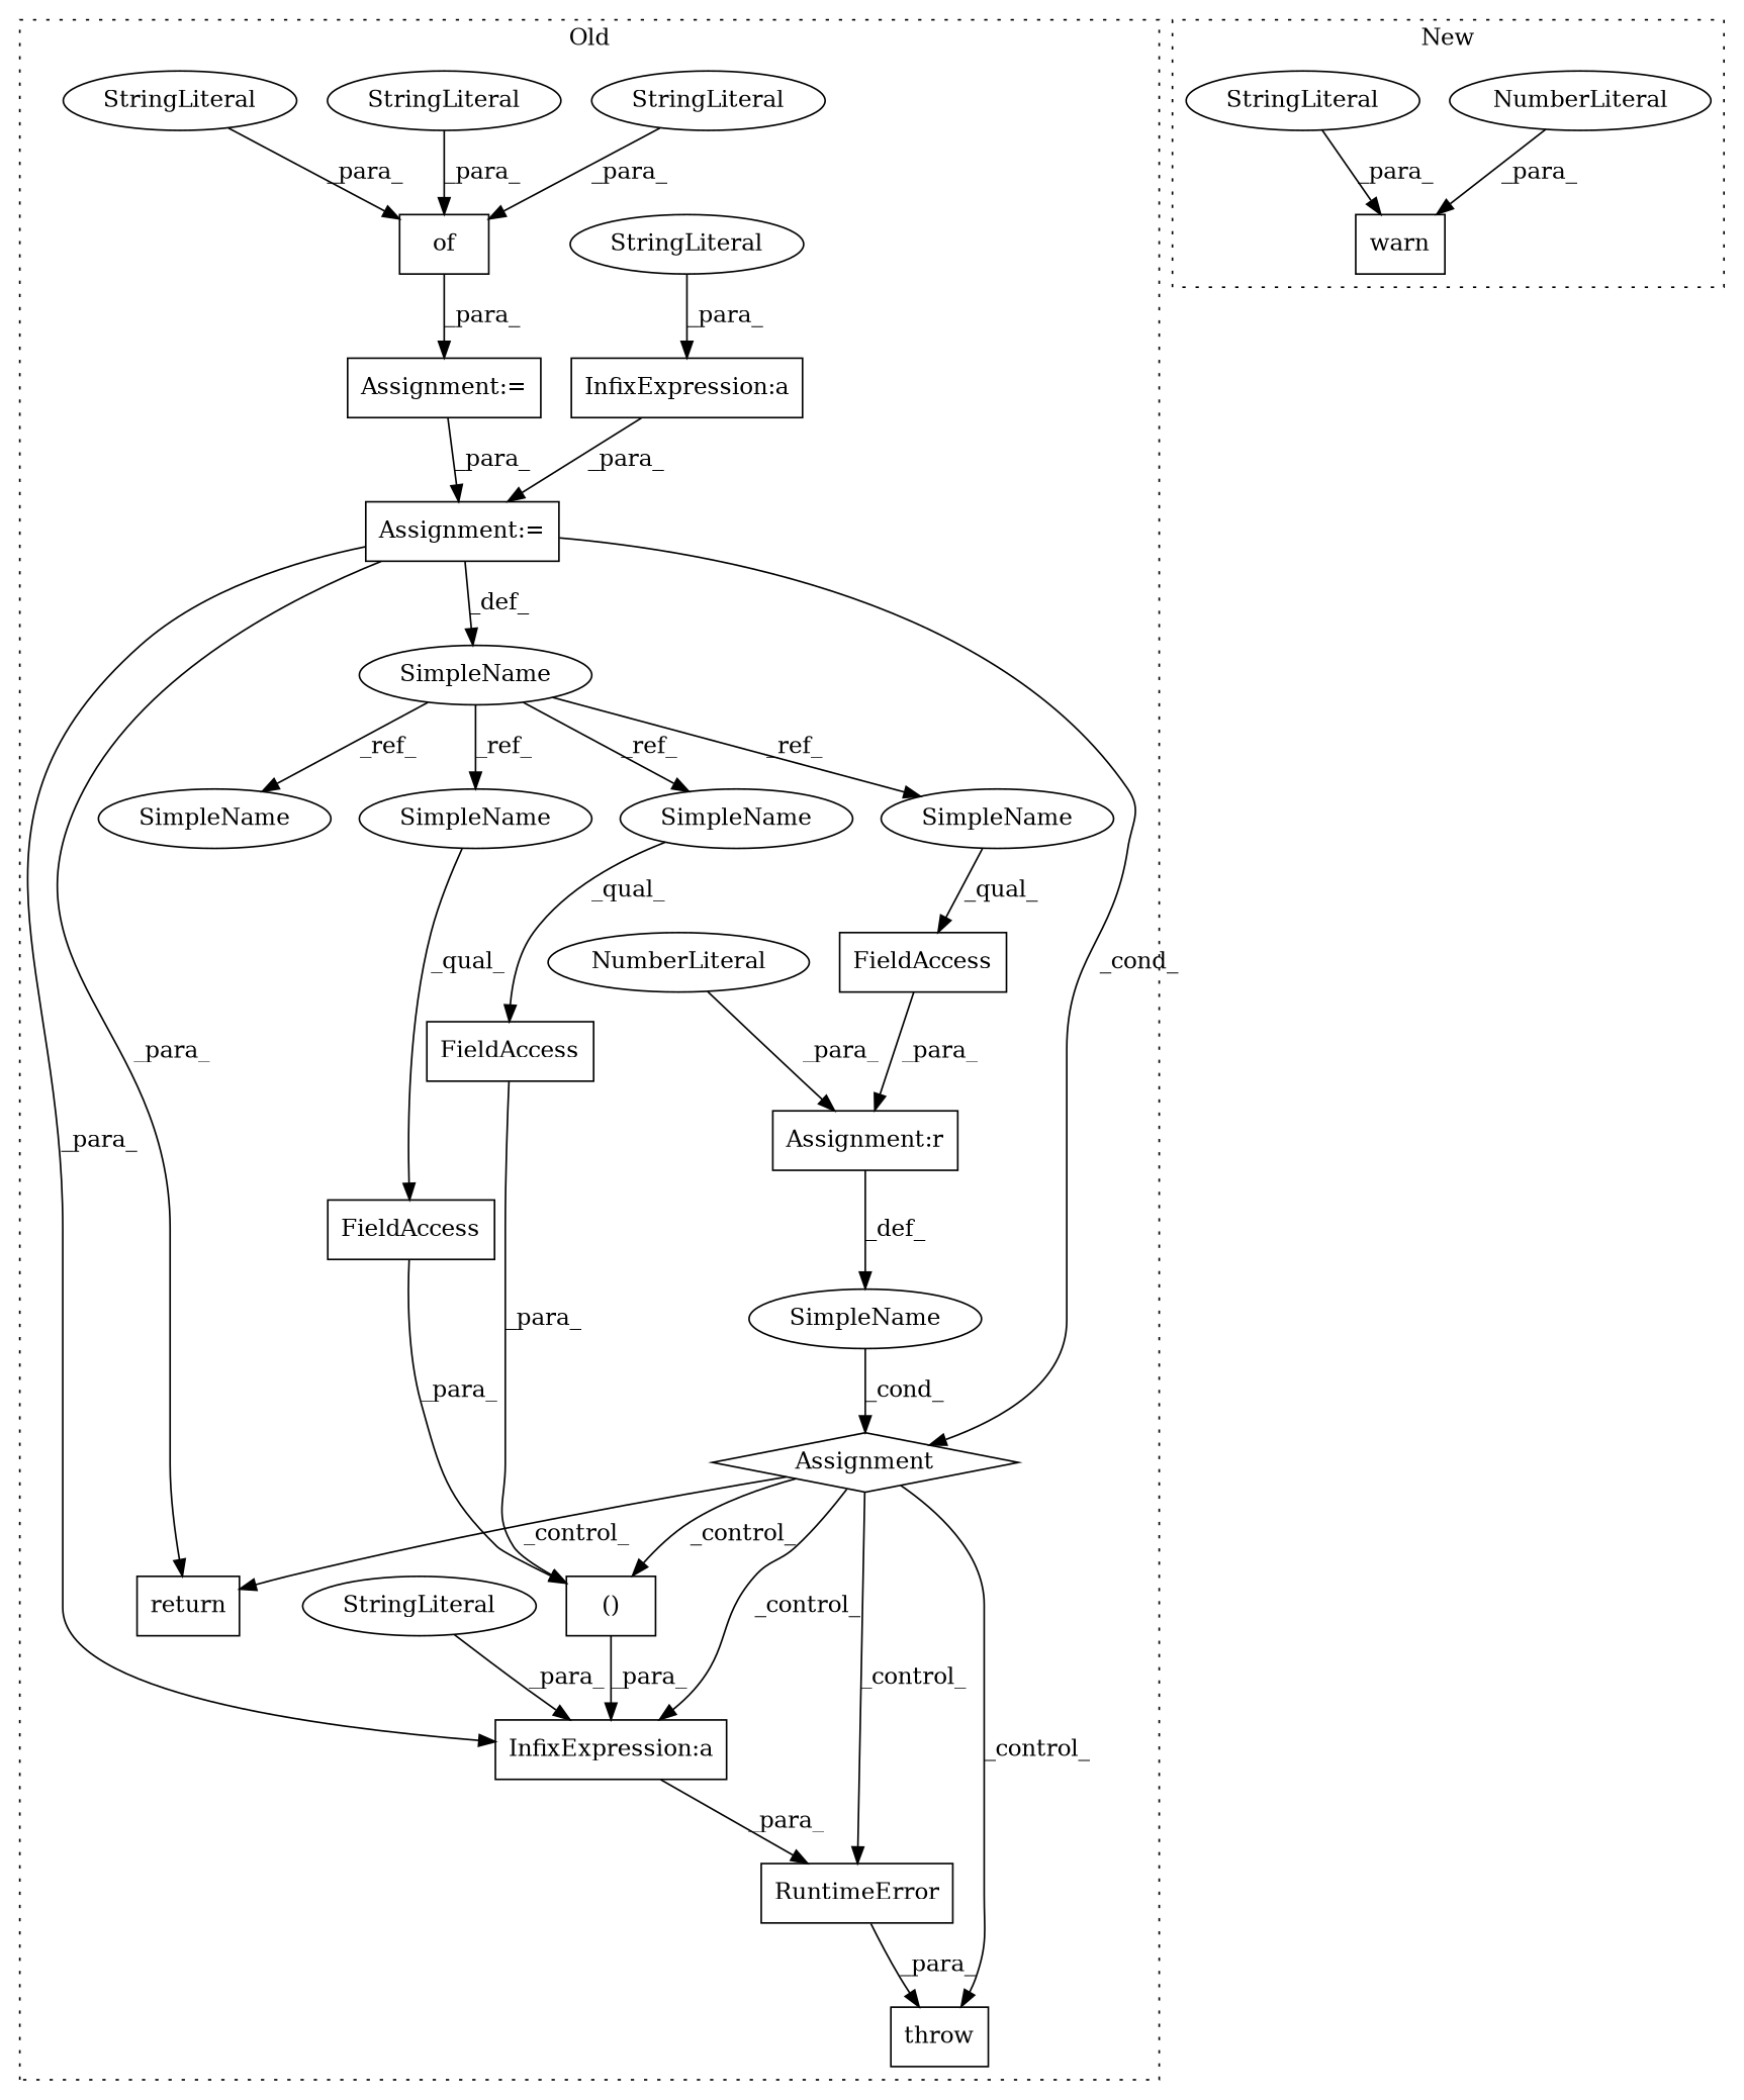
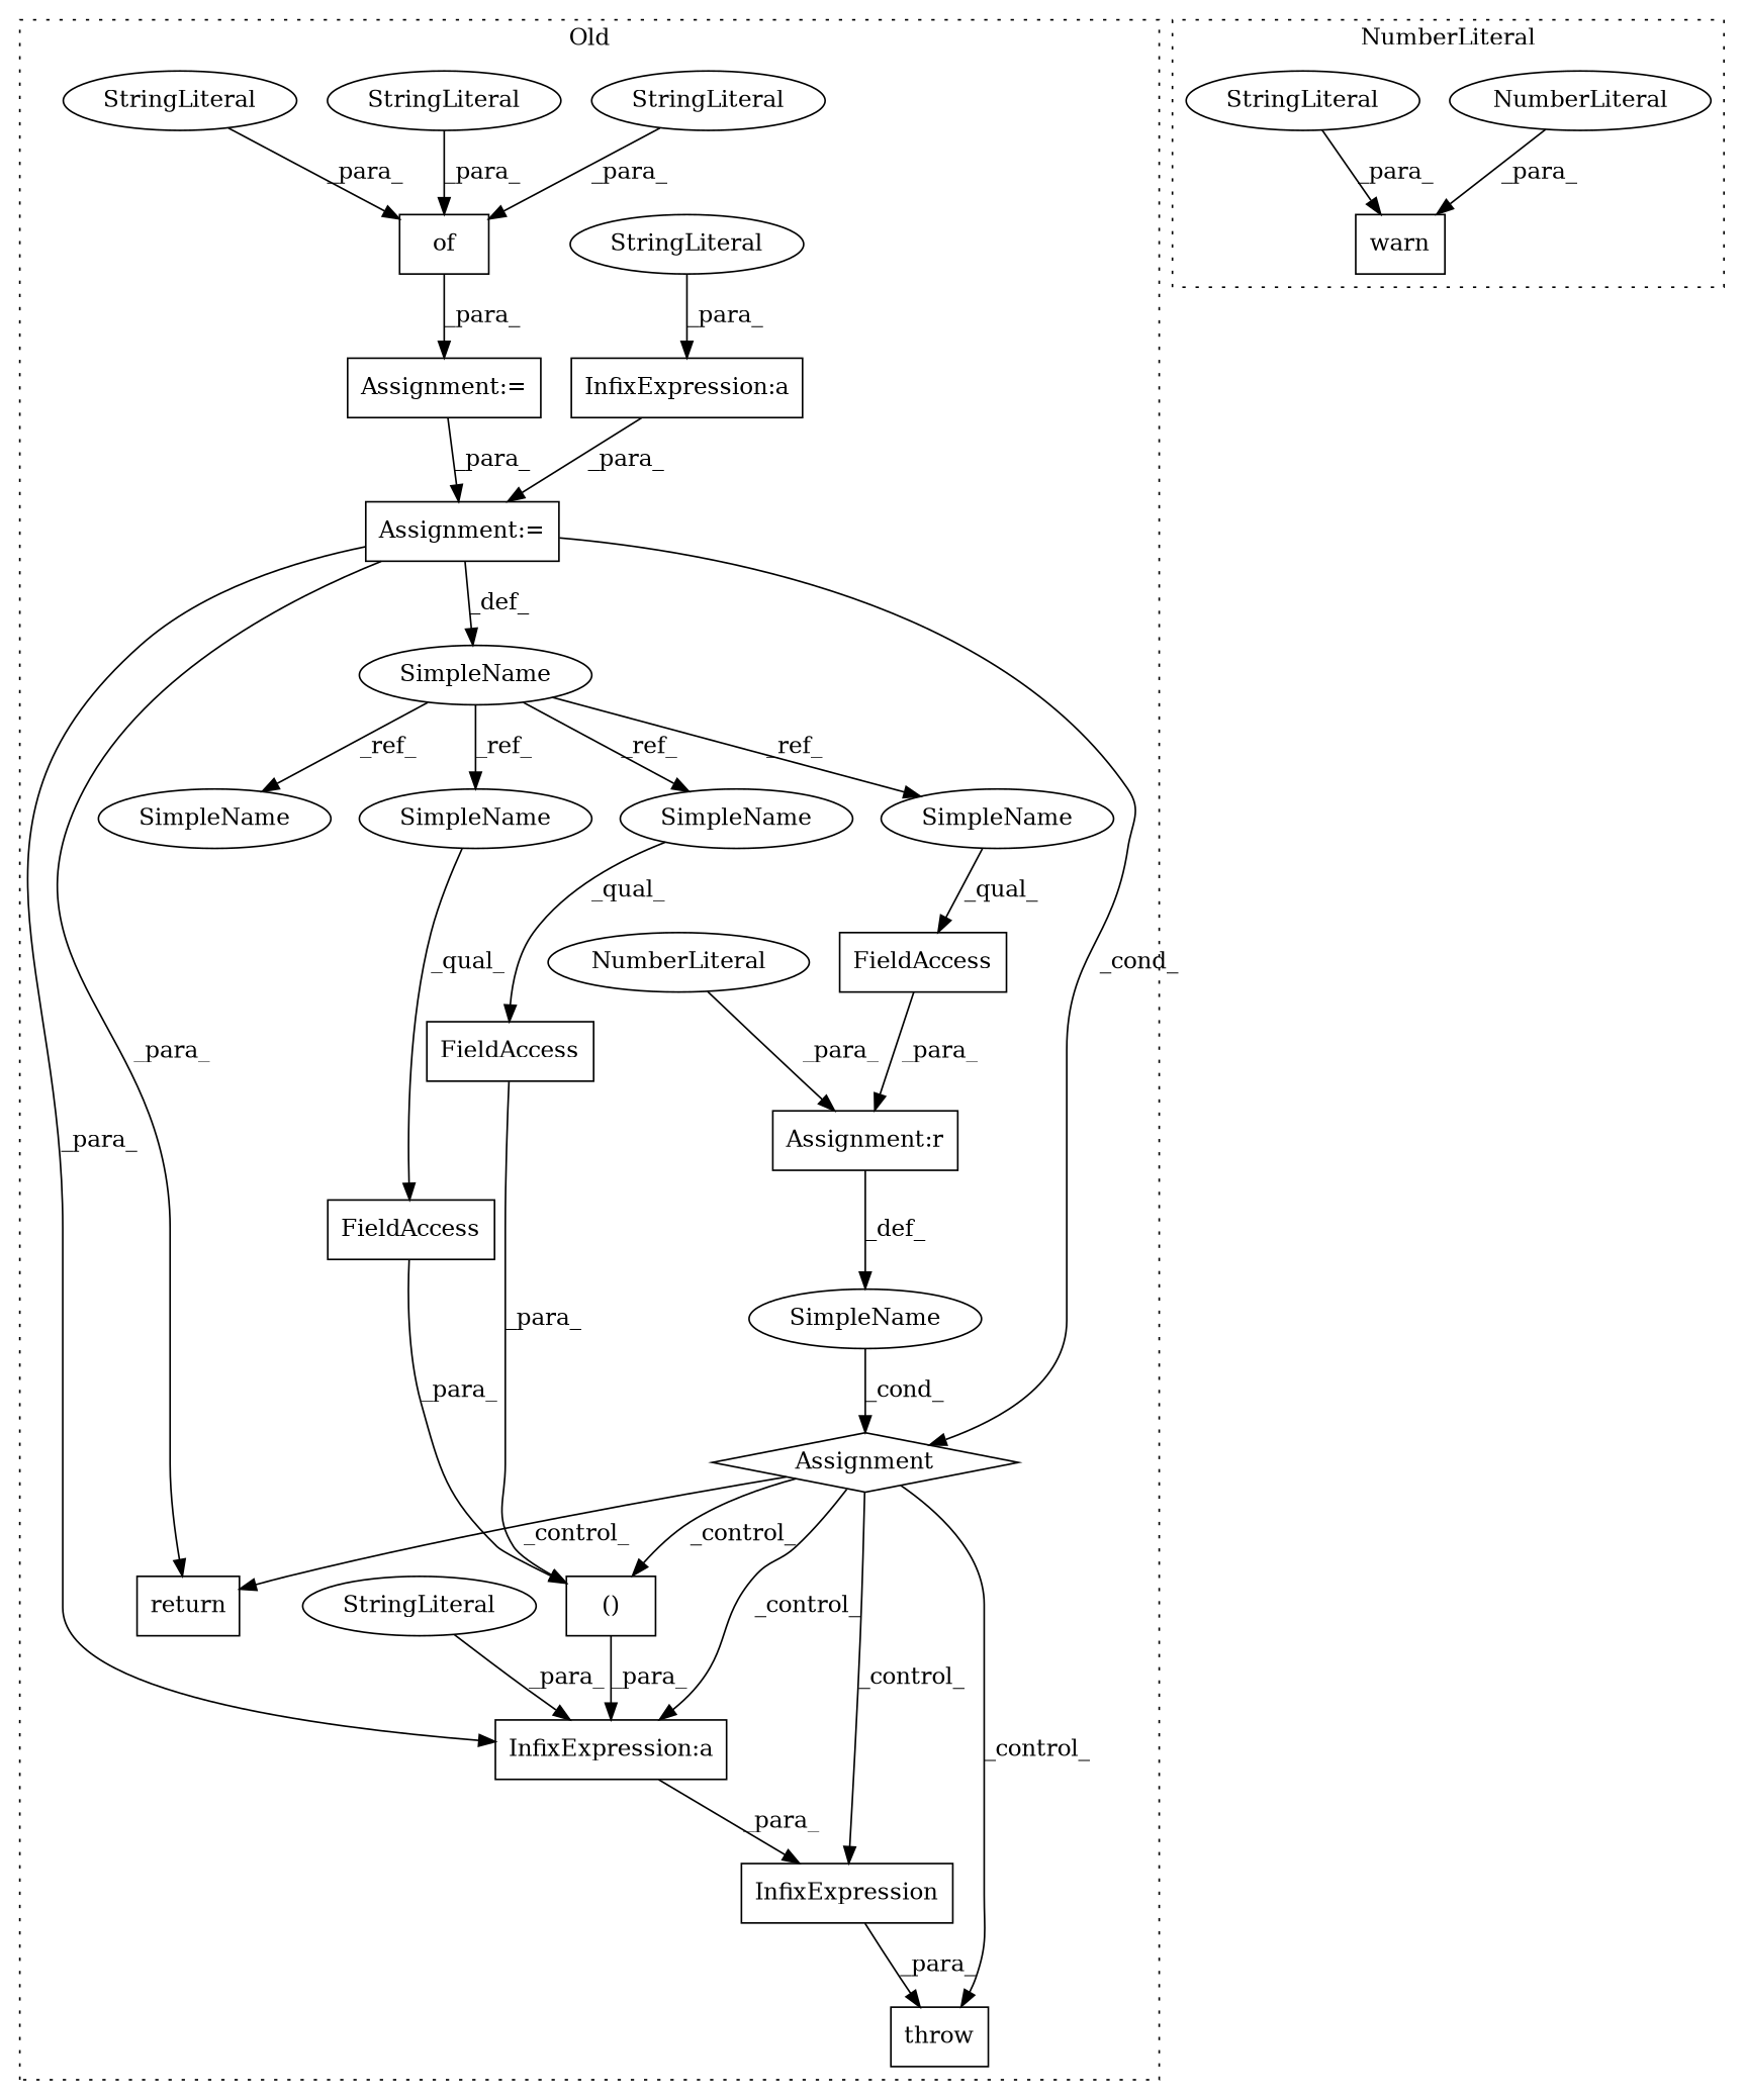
  digraph {
    node [a=42 shape=ellipse l=1 s=1409]
    n1 [label=SimpleName l="" s=""]
    n2 [a=41 l=7 label=return s=1455 shape=box]
    n3 [a=27 l=3 label="InfixExpression:a" s=1300 shape=box]
    n4 [a=106 l=32 label="()" shape=box]
    n5 [a=27 l=10 label="InfixExpression:a" s=1399 shape=box]
-   n6 [a=32 l="13,2" label=RuntimeError s="1378,1441" shape=box]
+   n6 [a=32 l="13,2" label=InfixExpression s="1378,1441" shape=box]
    n7 [a=27 l=4 label="Assignment:r" s=1355 shape=box]
    n8 [a=34 l=3 label=NumberLiteral s=1359]
    n9 [label=SimpleName s=1258]
    n10 [a=22 l=13 label=FieldAccess shape=box]
    n11 [a=53 l=6 label=throw s=1372 shape=box]
    n12 [a=22 l=6 label=FieldAccess s=1435 shape=box]
    n13 [a=22 l=13 label=FieldAccess s=1342 shape=box]
    n14 [a=25 l="4,2" label=Assignment s="1338,1362" shape=diamond]
    n15 [a=7 label="Assignment:=" s=1259 shape=box]
    n16 [a=45 l=22 label=StringLiteral s=1278]
    n17 [a=45 l=8 label=StringLiteral s=1391]
    n18 [a=32 l="3,1" label=of s="1181,1251" shape=box]
    n19 [a=45 l=10 label=StringLiteral s=1208]
    n20 [a=45 l=12 label=StringLiteral s=1184]
    n21 [a=7 label="Assignment:=" s=1176 shape=box]
    n22 [a=45 l=7 label=StringLiteral s=1238]
    n23 [label=SimpleName s=1435]
    n24 [label=SimpleName]
    n25 [label=SimpleName s=1462]
    n26 [label=SimpleName s=1342]
    n27 [a=32 l="5,1" label=warn s="2381,2450" shape=box]
    n28 [a=34 label=NumberLiteral s=2449]
    n29 [a=45 l=43 label=StringLiteral s=2386]
    subgraph cluster_1 {
      label=Old
      style=dotted
      n1
      n2
      n3
      n4
      n5
      n6
      n7
      n8
      n9
      n10
      n11
      n12
      n13
      n14
      n15
      n16
      n17
      n18
      n19
      n20
      n21
      n22
      n23
      n24
      n25
      n26
    }
    subgraph cluster_2 {
-     label=New
+     label=NumberLiteral
      style=dotted
      n27
      n28
      n29
    }
    n1 -> n14 [label=_cond_]
    n3 -> n15 [label=_para_]
    n4 -> n5 [label=_para_]
    n5 -> n6 [label=_para_]
    n6 -> n11 [label=_para_]
    n7 -> n1 [label=_def_]
    n8 -> n7 [label=_para_]
    n9 -> n23 [label=_ref_]
    n9 -> n24 [label=_ref_]
    n9 -> n25 [label=_ref_]
    n9 -> n26 [label=_ref_]
    n10 -> n4 [label=_para_]
    n12 -> n4 [label=_para_]
    n13 -> n7 [label=_para_]
    n14 -> n2 [label=_control_]
    n14 -> n4 [label=_control_]
    n14 -> n5 [label=_control_]
    n14 -> n6 [label=_control_]
    n14 -> n11 [label=_control_]
    n15 -> n2 [label=_para_]
    n15 -> n5 [label=_para_]
    n15 -> n9 [label=_def_]
    n15 -> n14 [label=_cond_]
    n16 -> n3 [label=_para_]
    n17 -> n5 [label=_para_]
    n18 -> n21 [label=_para_]
    n19 -> n18 [label=_para_]
    n20 -> n18 [label=_para_]
    n21 -> n15 [label=_para_]
    n22 -> n18 [label=_para_]
    n23 -> n12 [label=_qual_]
    n24 -> n10 [label=_qual_]
    n26 -> n13 [label=_qual_]
    n28 -> n27 [label=_para_]
    n29 -> n27 [label=_para_]
  }
